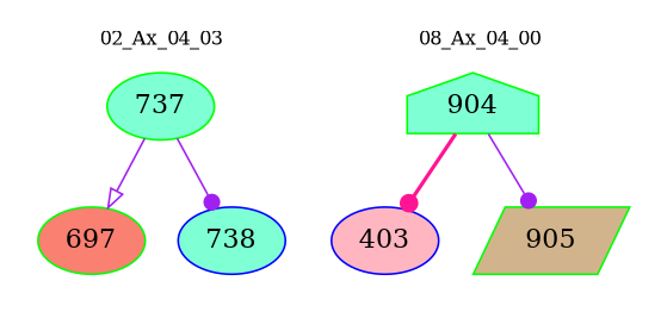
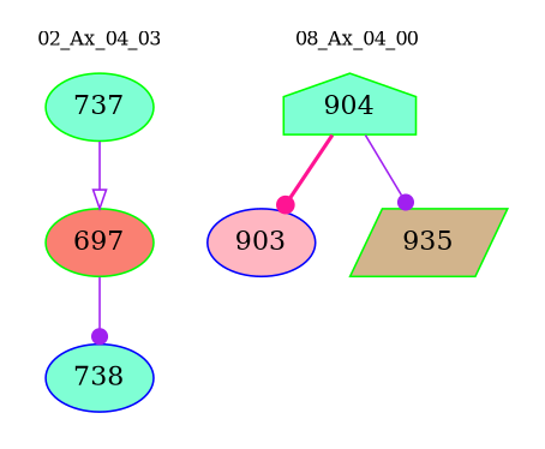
  digraph {
    node [color=green fillcolor=aquamarine shape=ellipse style=filled]
    edge [arrowhead=dot color=purple style=solid]
    n1 [label=737]
    n2 [fillcolor=salmon label=697]
    n3 [color=blue label=738]
    n4 [label=904 shape=house]
-   n5 [color=blue fillcolor=lightpink label=403]
-   n6 [fillcolor=tan label=905 shape=parallelogram]
+   n5 [color=blue fillcolor=lightpink label=903]
+   n6 [fillcolor=tan label=935 shape=parallelogram]
    subgraph cluster_1 {
      color=white
      fontsize=10
      label="02_Ax_04_03"
      n1
      n2
      n3
    }
    subgraph cluster_2 {
      color=white
      fontsize=10
      label="08_Ax_04_00"
      n4
      n5
      n6
    }
    n1 -> n2 [arrowhead=onormal]
-   n1 -> n3
+   n2 -> n3
    n4 -> n5 [color=deeppink style=bold]
    n4 -> n6
  }
